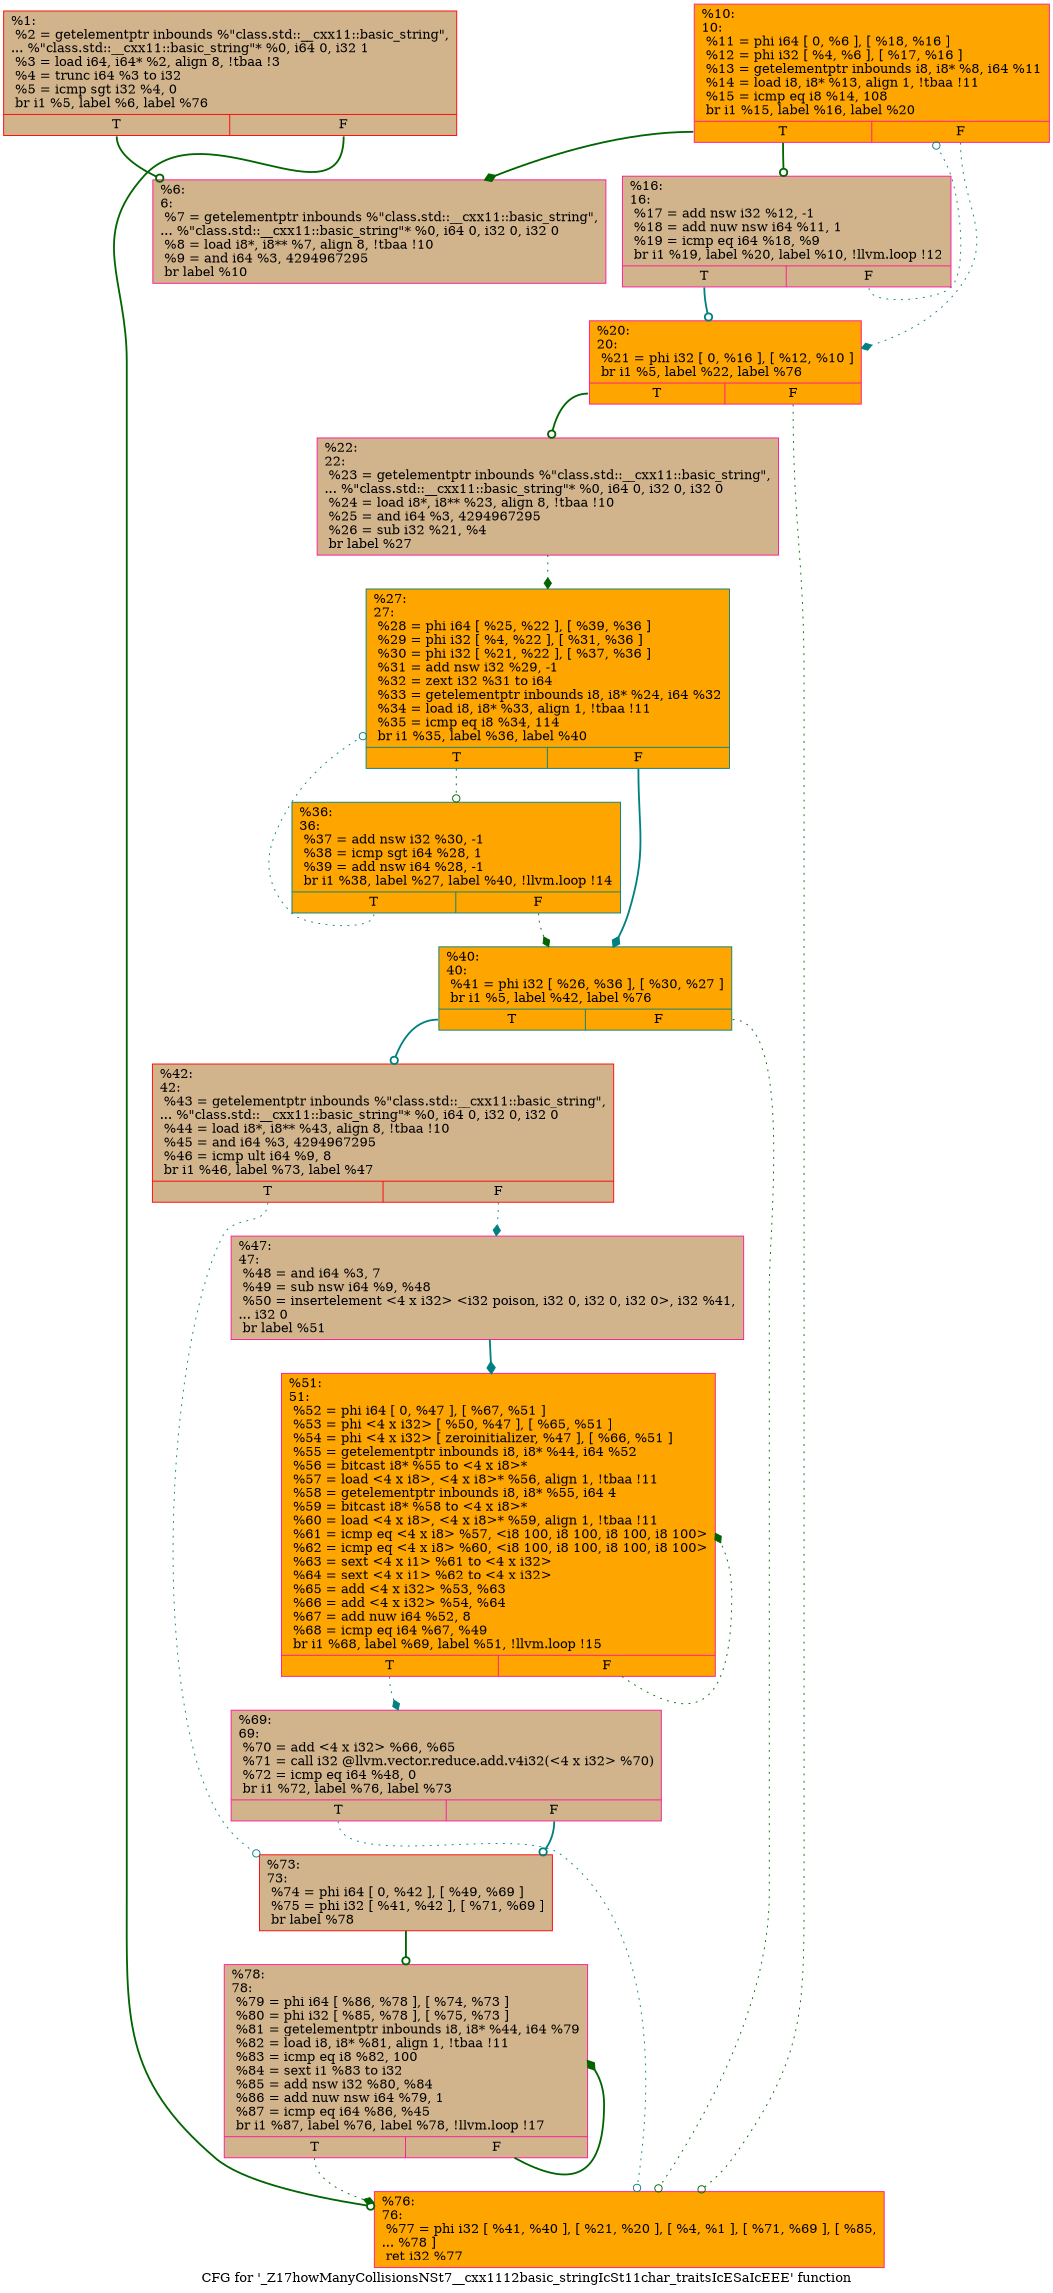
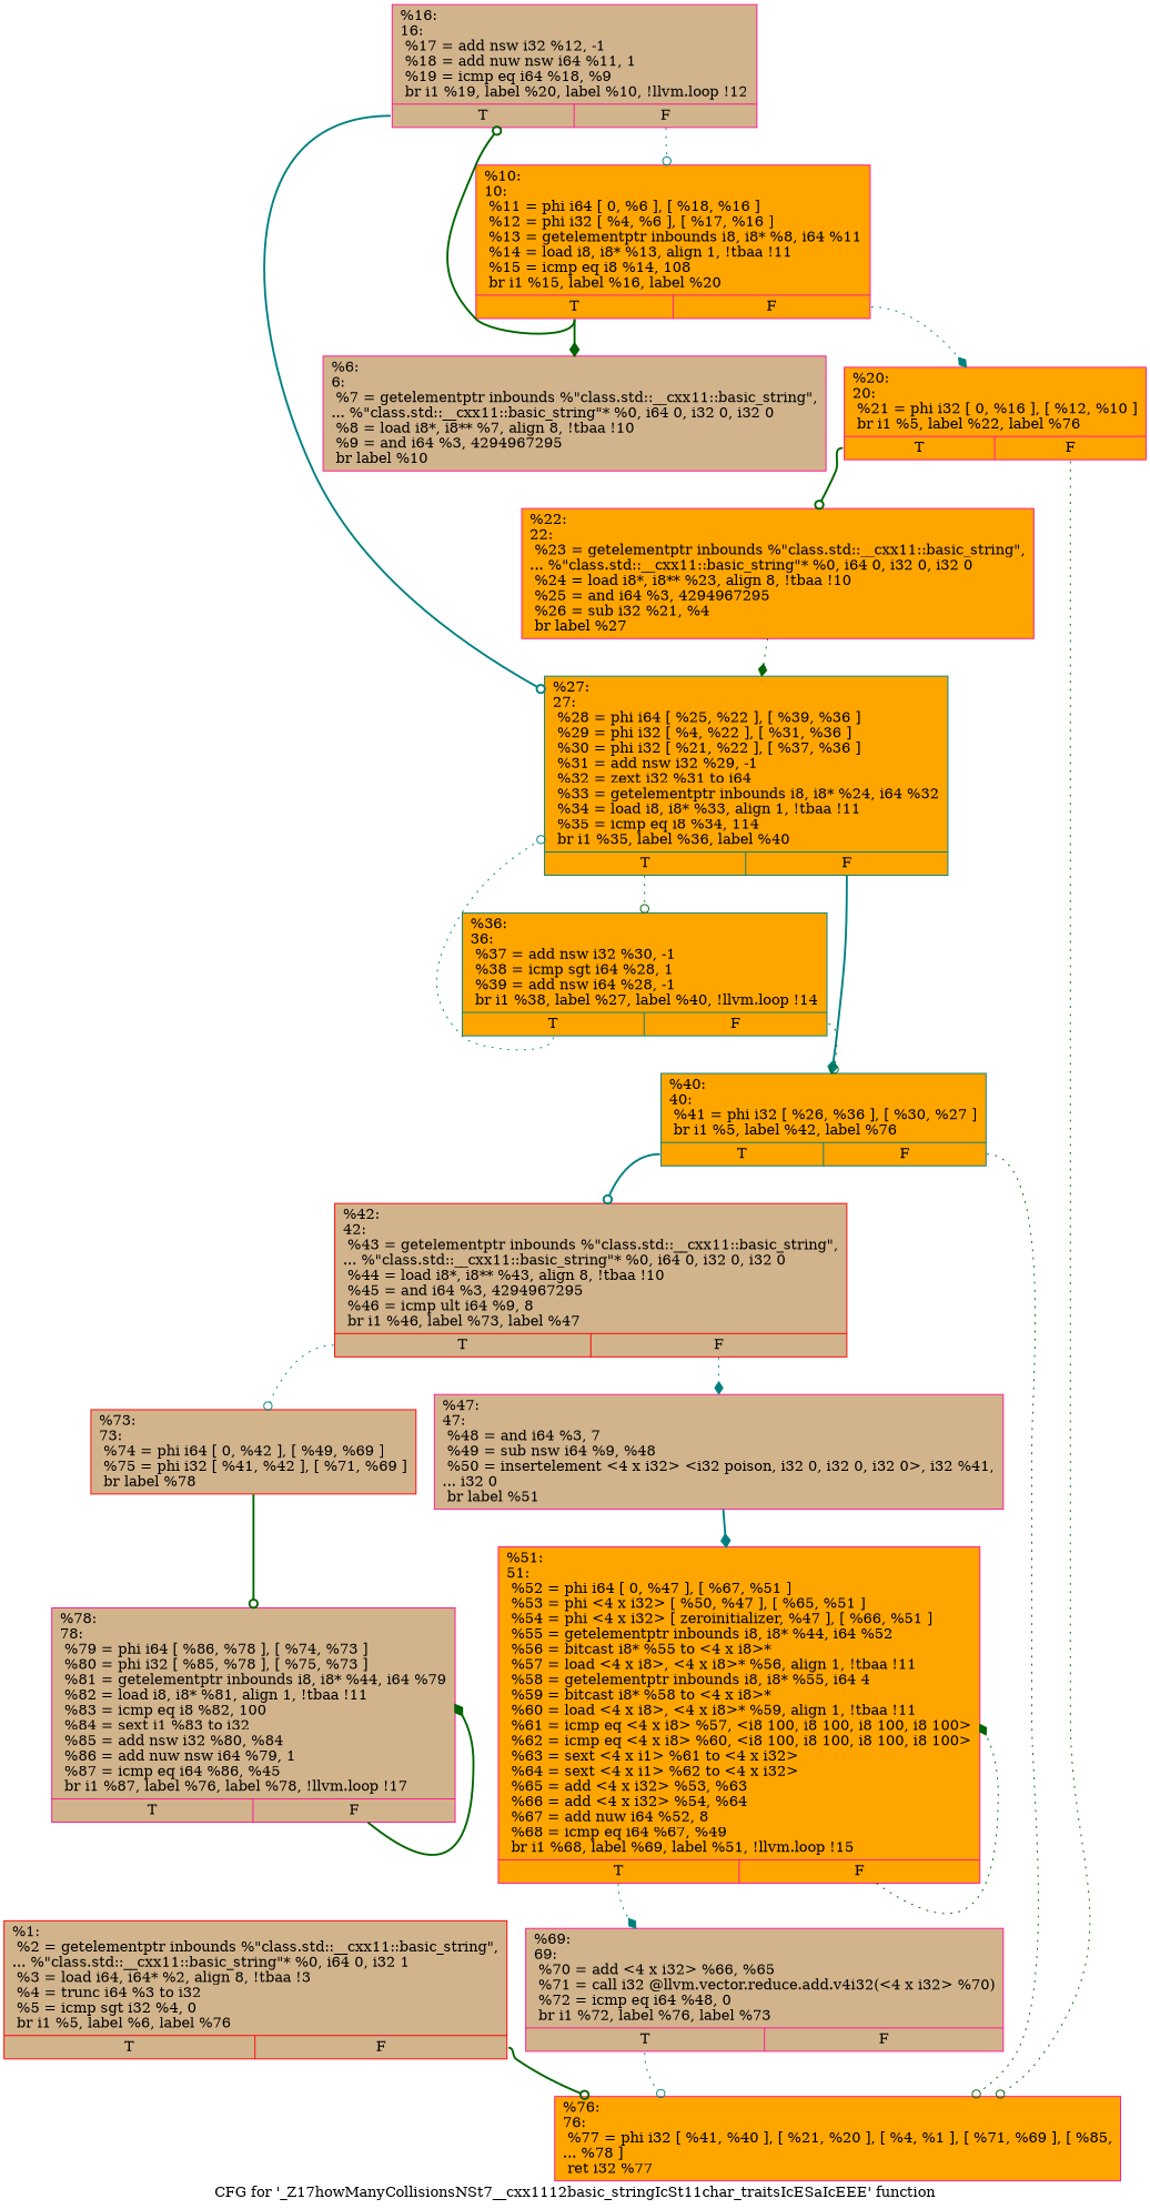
  digraph {
    label="CFG for '_Z17howManyCollisionsNSt7__cxx1112basic_stringIcSt11char_traitsIcESaIcEEE' function"
    node [color=deeppink fillcolor=tan shape=record style=filled]
    edge [arrowhead=odot color=darkgreen style=dotted tailport=s0]
    n1 [color=red label="{%1:\l  %2 = getelementptr inbounds %\"class.std::__cxx11::basic_string\",\l... %\"class.std::__cxx11::basic_string\"* %0, i64 0, i32 1\l  %3 = load i64, i64* %2, align 8, !tbaa !3\l  %4 = trunc i64 %3 to i32\l  %5 = icmp sgt i32 %4, 0\l  br i1 %5, label %6, label %76\l|{<s0>T|<s1>F}}"]
    n2 [label="{%6:\l6:                                                \l  %7 = getelementptr inbounds %\"class.std::__cxx11::basic_string\",\l... %\"class.std::__cxx11::basic_string\"* %0, i64 0, i32 0, i32 0\l  %8 = load i8*, i8** %7, align 8, !tbaa !10\l  %9 = and i64 %3, 4294967295\l  br label %10\l}"]
    n3 [fillcolor=orange label="{%76:\l76:                                               \l  %77 = phi i32 [ %41, %40 ], [ %21, %20 ], [ %4, %1 ], [ %71, %69 ], [ %85,\l... %78 ]\l  ret i32 %77\l}"]
    n4 [fillcolor=orange label="{%10:\l10:                                               \l  %11 = phi i64 [ 0, %6 ], [ %18, %16 ]\l  %12 = phi i32 [ %4, %6 ], [ %17, %16 ]\l  %13 = getelementptr inbounds i8, i8* %8, i64 %11\l  %14 = load i8, i8* %13, align 1, !tbaa !11\l  %15 = icmp eq i8 %14, 108\l  br i1 %15, label %16, label %20\l|{<s0>T|<s1>F}}"]
    n5 [label="{%16:\l16:                                               \l  %17 = add nsw i32 %12, -1\l  %18 = add nuw nsw i64 %11, 1\l  %19 = icmp eq i64 %18, %9\l  br i1 %19, label %20, label %10, !llvm.loop !12\l|{<s0>T|<s1>F}}"]
    n6 [fillcolor=orange label="{%20:\l20:                                               \l  %21 = phi i32 [ 0, %16 ], [ %12, %10 ]\l  br i1 %5, label %22, label %76\l|{<s0>T|<s1>F}}"]
-   n7 [label="{%22:\l22:                                               \l  %23 = getelementptr inbounds %\"class.std::__cxx11::basic_string\",\l... %\"class.std::__cxx11::basic_string\"* %0, i64 0, i32 0, i32 0\l  %24 = load i8*, i8** %23, align 8, !tbaa !10\l  %25 = and i64 %3, 4294967295\l  %26 = sub i32 %21, %4\l  br label %27\l}"]
+   n7 [fillcolor=orange label="{%22:\l22:                                               \l  %23 = getelementptr inbounds %\"class.std::__cxx11::basic_string\",\l... %\"class.std::__cxx11::basic_string\"* %0, i64 0, i32 0, i32 0\l  %24 = load i8*, i8** %23, align 8, !tbaa !10\l  %25 = and i64 %3, 4294967295\l  %26 = sub i32 %21, %4\l  br label %27\l}"]
    n8 [color=teal fillcolor=orange label="{%27:\l27:                                               \l  %28 = phi i64 [ %25, %22 ], [ %39, %36 ]\l  %29 = phi i32 [ %4, %22 ], [ %31, %36 ]\l  %30 = phi i32 [ %21, %22 ], [ %37, %36 ]\l  %31 = add nsw i32 %29, -1\l  %32 = zext i32 %31 to i64\l  %33 = getelementptr inbounds i8, i8* %24, i64 %32\l  %34 = load i8, i8* %33, align 1, !tbaa !11\l  %35 = icmp eq i8 %34, 114\l  br i1 %35, label %36, label %40\l|{<s0>T|<s1>F}}"]
    n9 [color=teal fillcolor=orange label="{%36:\l36:                                               \l  %37 = add nsw i32 %30, -1\l  %38 = icmp sgt i64 %28, 1\l  %39 = add nsw i64 %28, -1\l  br i1 %38, label %27, label %40, !llvm.loop !14\l|{<s0>T|<s1>F}}"]
    n10 [color=teal fillcolor=orange label="{%40:\l40:                                               \l  %41 = phi i32 [ %26, %36 ], [ %30, %27 ]\l  br i1 %5, label %42, label %76\l|{<s0>T|<s1>F}}"]
    n11 [color=red label="{%42:\l42:                                               \l  %43 = getelementptr inbounds %\"class.std::__cxx11::basic_string\",\l... %\"class.std::__cxx11::basic_string\"* %0, i64 0, i32 0, i32 0\l  %44 = load i8*, i8** %43, align 8, !tbaa !10\l  %45 = and i64 %3, 4294967295\l  %46 = icmp ult i64 %9, 8\l  br i1 %46, label %73, label %47\l|{<s0>T|<s1>F}}"]
    n12 [color=red label="{%73:\l73:                                               \l  %74 = phi i64 [ 0, %42 ], [ %49, %69 ]\l  %75 = phi i32 [ %41, %42 ], [ %71, %69 ]\l  br label %78\l}"]
    n13 [label="{%47:\l47:                                               \l  %48 = and i64 %3, 7\l  %49 = sub nsw i64 %9, %48\l  %50 = insertelement \<4 x i32\> \<i32 poison, i32 0, i32 0, i32 0\>, i32 %41,\l... i32 0\l  br label %51\l}"]
    n14 [label="{%78:\l78:                                               \l  %79 = phi i64 [ %86, %78 ], [ %74, %73 ]\l  %80 = phi i32 [ %85, %78 ], [ %75, %73 ]\l  %81 = getelementptr inbounds i8, i8* %44, i64 %79\l  %82 = load i8, i8* %81, align 1, !tbaa !11\l  %83 = icmp eq i8 %82, 100\l  %84 = sext i1 %83 to i32\l  %85 = add nsw i32 %80, %84\l  %86 = add nuw nsw i64 %79, 1\l  %87 = icmp eq i64 %86, %45\l  br i1 %87, label %76, label %78, !llvm.loop !17\l|{<s0>T|<s1>F}}"]
    n15 [fillcolor=orange label="{%51:\l51:                                               \l  %52 = phi i64 [ 0, %47 ], [ %67, %51 ]\l  %53 = phi \<4 x i32\> [ %50, %47 ], [ %65, %51 ]\l  %54 = phi \<4 x i32\> [ zeroinitializer, %47 ], [ %66, %51 ]\l  %55 = getelementptr inbounds i8, i8* %44, i64 %52\l  %56 = bitcast i8* %55 to \<4 x i8\>*\l  %57 = load \<4 x i8\>, \<4 x i8\>* %56, align 1, !tbaa !11\l  %58 = getelementptr inbounds i8, i8* %55, i64 4\l  %59 = bitcast i8* %58 to \<4 x i8\>*\l  %60 = load \<4 x i8\>, \<4 x i8\>* %59, align 1, !tbaa !11\l  %61 = icmp eq \<4 x i8\> %57, \<i8 100, i8 100, i8 100, i8 100\>\l  %62 = icmp eq \<4 x i8\> %60, \<i8 100, i8 100, i8 100, i8 100\>\l  %63 = sext \<4 x i1\> %61 to \<4 x i32\>\l  %64 = sext \<4 x i1\> %62 to \<4 x i32\>\l  %65 = add \<4 x i32\> %53, %63\l  %66 = add \<4 x i32\> %54, %64\l  %67 = add nuw i64 %52, 8\l  %68 = icmp eq i64 %67, %49\l  br i1 %68, label %69, label %51, !llvm.loop !15\l|{<s0>T|<s1>F}}"]
    n16 [label="{%69:\l69:                                               \l  %70 = add \<4 x i32\> %66, %65\l  %71 = call i32 @llvm.vector.reduce.add.v4i32(\<4 x i32\> %70)\l  %72 = icmp eq i64 %48, 0\l  br i1 %72, label %76, label %73\l|{<s0>T|<s1>F}}"]
-   n1 -> n2 [style=bold]
    n1 -> n3 [style=bold tailport=s1]
    n4 -> n2 [arrowhead=diamond style=bold]
    n4 -> n5 [style=bold]
    n4 -> n6 [arrowhead=diamond color=teal tailport=s1]
    n5 -> n4 [color=teal tailport=s1]
-   n5 -> n6 [color=teal style=bold]
+   n5 -> n8 [color=teal style=bold]
    n6 -> n3 [tailport=s1]
    n6 -> n7 [style=bold]
    n7 -> n8 [arrowhead=diamond]
    n8 -> n9
    n8 -> n10 [arrowhead=diamond color=teal style=bold tailport=s1]
    n9 -> n8 [color=teal]
-   n9 -> n10 [arrowhead=diamond tailport=s1]
+   n9 -> n10 [tailport=s1]
    n10 -> n3 [tailport=s1]
    n10 -> n11 [color=teal style=bold]
    n11 -> n12 [color=teal]
    n11 -> n13 [arrowhead=diamond color=teal tailport=s1]
    n12 -> n14 [style=bold]
    n13 -> n15 [arrowhead=diamond color=teal style=bold]
-   n14 -> n3 [arrowhead=diamond]
    n14 -> n14 [arrowhead=diamond style=bold tailport=s1]
    n15 -> n15 [arrowhead=diamond tailport=s1]
    n15 -> n16 [arrowhead=diamond color=teal]
    n16 -> n3 [color=teal]
-   n16 -> n12 [color=teal style=bold tailport=s1]
  }
